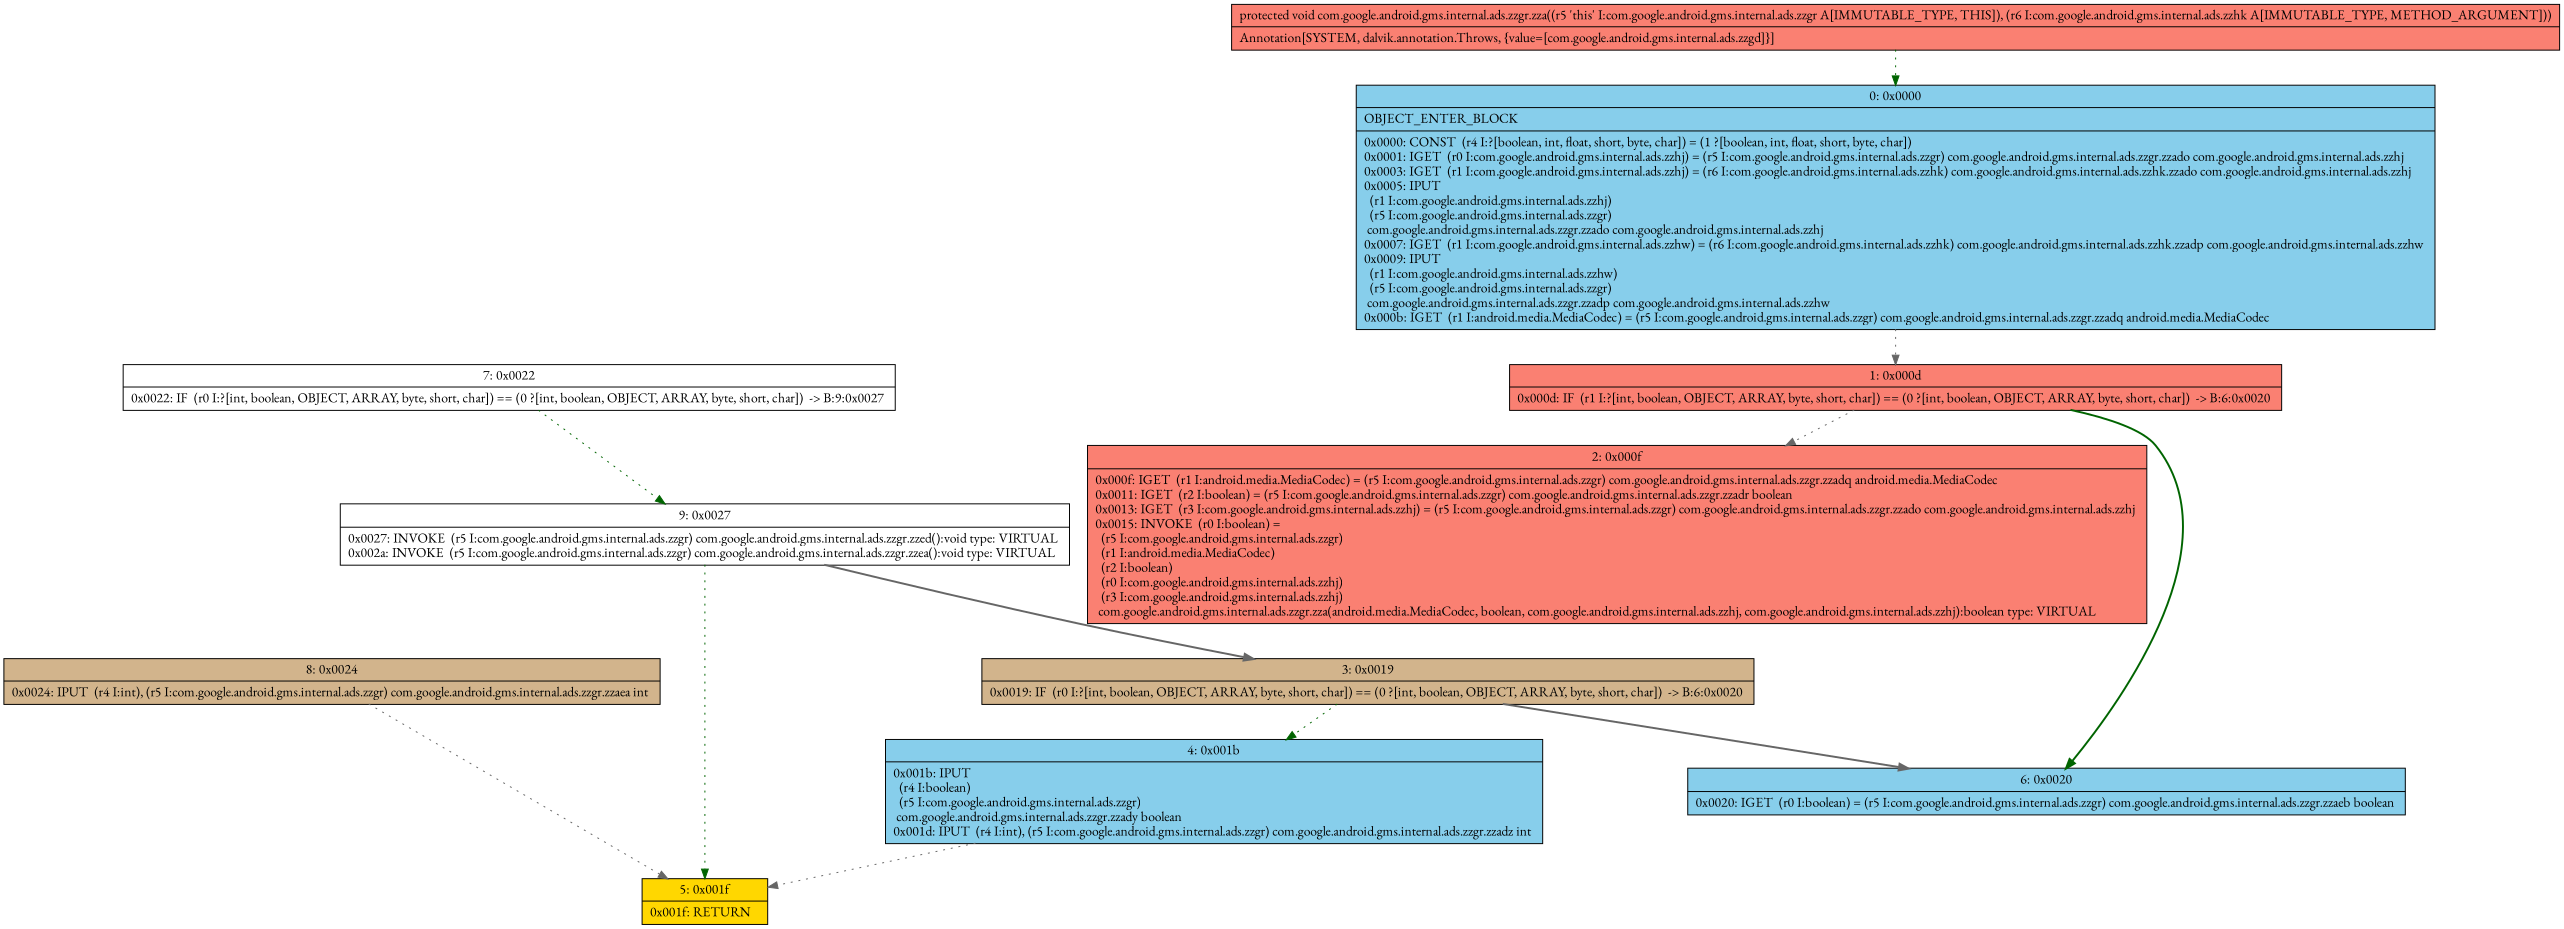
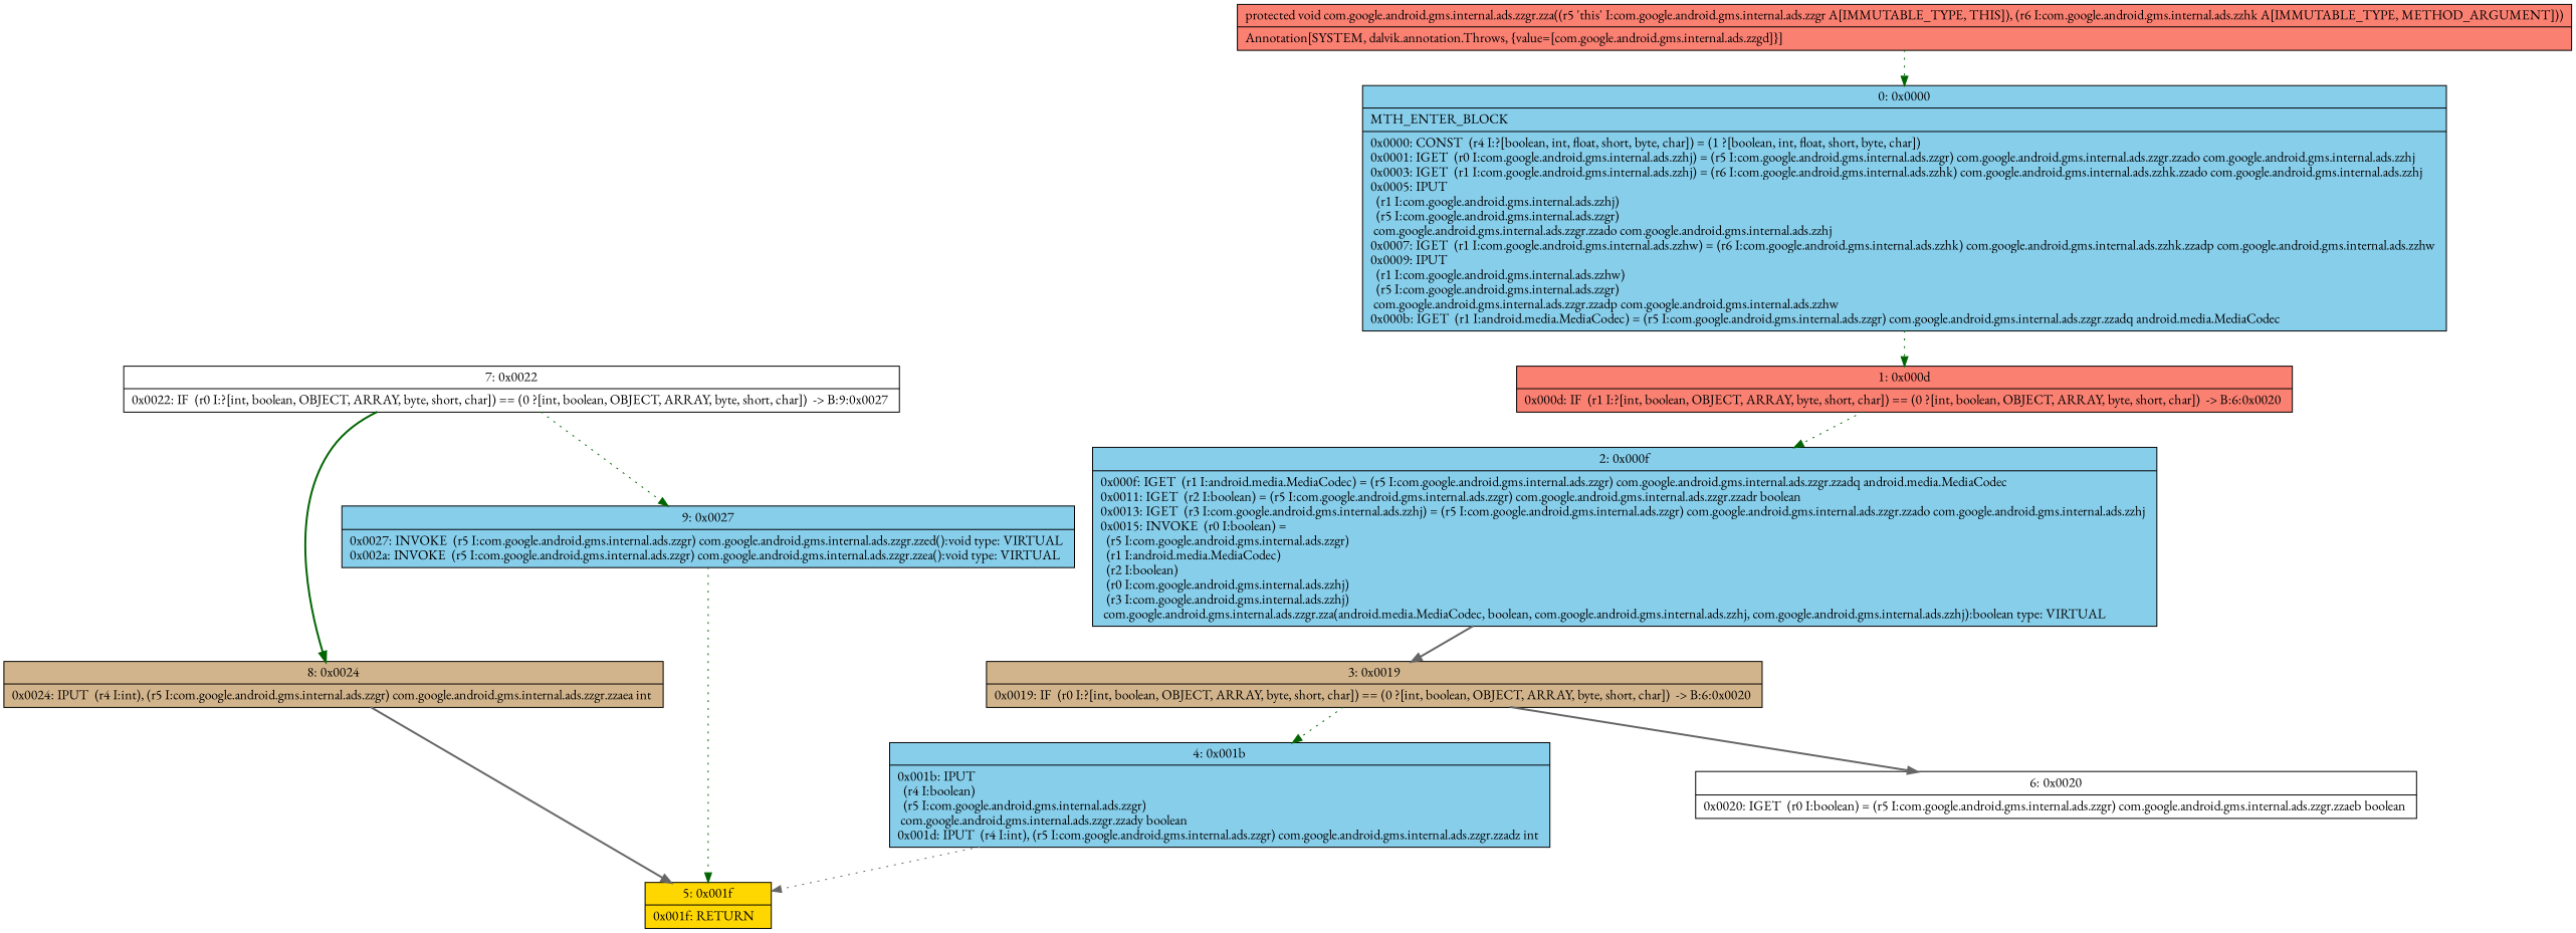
  digraph {
    fontname="EB Garamond"
    node [fillcolor=skyblue fontname="EB Garamond" shape=record style=filled]
    edge [color=darkgreen fontname="EB Garamond" style=dotted]
-   n1 [label="{0\:\ 0x0000|OBJECT_ENTER_BLOCK\l|0x0000: CONST  (r4 I:?[boolean, int, float, short, byte, char]) = (1 ?[boolean, int, float, short, byte, char]) \l0x0001: IGET  (r0 I:com.google.android.gms.internal.ads.zzhj) = (r5 I:com.google.android.gms.internal.ads.zzgr) com.google.android.gms.internal.ads.zzgr.zzado com.google.android.gms.internal.ads.zzhj \l0x0003: IGET  (r1 I:com.google.android.gms.internal.ads.zzhj) = (r6 I:com.google.android.gms.internal.ads.zzhk) com.google.android.gms.internal.ads.zzhk.zzado com.google.android.gms.internal.ads.zzhj \l0x0005: IPUT  \l  (r1 I:com.google.android.gms.internal.ads.zzhj)\l  (r5 I:com.google.android.gms.internal.ads.zzgr)\l com.google.android.gms.internal.ads.zzgr.zzado com.google.android.gms.internal.ads.zzhj \l0x0007: IGET  (r1 I:com.google.android.gms.internal.ads.zzhw) = (r6 I:com.google.android.gms.internal.ads.zzhk) com.google.android.gms.internal.ads.zzhk.zzadp com.google.android.gms.internal.ads.zzhw \l0x0009: IPUT  \l  (r1 I:com.google.android.gms.internal.ads.zzhw)\l  (r5 I:com.google.android.gms.internal.ads.zzgr)\l com.google.android.gms.internal.ads.zzgr.zzadp com.google.android.gms.internal.ads.zzhw \l0x000b: IGET  (r1 I:android.media.MediaCodec) = (r5 I:com.google.android.gms.internal.ads.zzgr) com.google.android.gms.internal.ads.zzgr.zzadq android.media.MediaCodec \l}"]
+   n1 [label="{0\:\ 0x0000|MTH_ENTER_BLOCK\l|0x0000: CONST  (r4 I:?[boolean, int, float, short, byte, char]) = (1 ?[boolean, int, float, short, byte, char]) \l0x0001: IGET  (r0 I:com.google.android.gms.internal.ads.zzhj) = (r5 I:com.google.android.gms.internal.ads.zzgr) com.google.android.gms.internal.ads.zzgr.zzado com.google.android.gms.internal.ads.zzhj \l0x0003: IGET  (r1 I:com.google.android.gms.internal.ads.zzhj) = (r6 I:com.google.android.gms.internal.ads.zzhk) com.google.android.gms.internal.ads.zzhk.zzado com.google.android.gms.internal.ads.zzhj \l0x0005: IPUT  \l  (r1 I:com.google.android.gms.internal.ads.zzhj)\l  (r5 I:com.google.android.gms.internal.ads.zzgr)\l com.google.android.gms.internal.ads.zzgr.zzado com.google.android.gms.internal.ads.zzhj \l0x0007: IGET  (r1 I:com.google.android.gms.internal.ads.zzhw) = (r6 I:com.google.android.gms.internal.ads.zzhk) com.google.android.gms.internal.ads.zzhk.zzadp com.google.android.gms.internal.ads.zzhw \l0x0009: IPUT  \l  (r1 I:com.google.android.gms.internal.ads.zzhw)\l  (r5 I:com.google.android.gms.internal.ads.zzgr)\l com.google.android.gms.internal.ads.zzgr.zzadp com.google.android.gms.internal.ads.zzhw \l0x000b: IGET  (r1 I:android.media.MediaCodec) = (r5 I:com.google.android.gms.internal.ads.zzgr) com.google.android.gms.internal.ads.zzgr.zzadq android.media.MediaCodec \l}"]
    n2 [fillcolor=salmon label="{1\:\ 0x000d|0x000d: IF  (r1 I:?[int, boolean, OBJECT, ARRAY, byte, short, char]) == (0 ?[int, boolean, OBJECT, ARRAY, byte, short, char])  \-\> B:6:0x0020 \l}"]
-   n3 [fillcolor=salmon label="{2\:\ 0x000f|0x000f: IGET  (r1 I:android.media.MediaCodec) = (r5 I:com.google.android.gms.internal.ads.zzgr) com.google.android.gms.internal.ads.zzgr.zzadq android.media.MediaCodec \l0x0011: IGET  (r2 I:boolean) = (r5 I:com.google.android.gms.internal.ads.zzgr) com.google.android.gms.internal.ads.zzgr.zzadr boolean \l0x0013: IGET  (r3 I:com.google.android.gms.internal.ads.zzhj) = (r5 I:com.google.android.gms.internal.ads.zzgr) com.google.android.gms.internal.ads.zzgr.zzado com.google.android.gms.internal.ads.zzhj \l0x0015: INVOKE  (r0 I:boolean) = \l  (r5 I:com.google.android.gms.internal.ads.zzgr)\l  (r1 I:android.media.MediaCodec)\l  (r2 I:boolean)\l  (r0 I:com.google.android.gms.internal.ads.zzhj)\l  (r3 I:com.google.android.gms.internal.ads.zzhj)\l com.google.android.gms.internal.ads.zzgr.zza(android.media.MediaCodec, boolean, com.google.android.gms.internal.ads.zzhj, com.google.android.gms.internal.ads.zzhj):boolean type: VIRTUAL \l}"]
-   n4 [label="{6\:\ 0x0020|0x0020: IGET  (r0 I:boolean) = (r5 I:com.google.android.gms.internal.ads.zzgr) com.google.android.gms.internal.ads.zzgr.zzaeb boolean \l}"]
+   n3 [label="{2\:\ 0x000f|0x000f: IGET  (r1 I:android.media.MediaCodec) = (r5 I:com.google.android.gms.internal.ads.zzgr) com.google.android.gms.internal.ads.zzgr.zzadq android.media.MediaCodec \l0x0011: IGET  (r2 I:boolean) = (r5 I:com.google.android.gms.internal.ads.zzgr) com.google.android.gms.internal.ads.zzgr.zzadr boolean \l0x0013: IGET  (r3 I:com.google.android.gms.internal.ads.zzhj) = (r5 I:com.google.android.gms.internal.ads.zzgr) com.google.android.gms.internal.ads.zzgr.zzado com.google.android.gms.internal.ads.zzhj \l0x0015: INVOKE  (r0 I:boolean) = \l  (r5 I:com.google.android.gms.internal.ads.zzgr)\l  (r1 I:android.media.MediaCodec)\l  (r2 I:boolean)\l  (r0 I:com.google.android.gms.internal.ads.zzhj)\l  (r3 I:com.google.android.gms.internal.ads.zzhj)\l com.google.android.gms.internal.ads.zzgr.zza(android.media.MediaCodec, boolean, com.google.android.gms.internal.ads.zzhj, com.google.android.gms.internal.ads.zzhj):boolean type: VIRTUAL \l}"]
+   n4 [fillcolor=white label="{6\:\ 0x0020|0x0020: IGET  (r0 I:boolean) = (r5 I:com.google.android.gms.internal.ads.zzgr) com.google.android.gms.internal.ads.zzgr.zzaeb boolean \l}"]
    n5 [fillcolor=tan label="{3\:\ 0x0019|0x0019: IF  (r0 I:?[int, boolean, OBJECT, ARRAY, byte, short, char]) == (0 ?[int, boolean, OBJECT, ARRAY, byte, short, char])  \-\> B:6:0x0020 \l}"]
    n6 [label="{4\:\ 0x001b|0x001b: IPUT  \l  (r4 I:boolean)\l  (r5 I:com.google.android.gms.internal.ads.zzgr)\l com.google.android.gms.internal.ads.zzgr.zzady boolean \l0x001d: IPUT  (r4 I:int), (r5 I:com.google.android.gms.internal.ads.zzgr) com.google.android.gms.internal.ads.zzgr.zzadz int \l}"]
    n7 [fillcolor=gold label="{5\:\ 0x001f|0x001f: RETURN   \l}"]
    n8 [fillcolor=white label="{7\:\ 0x0022|0x0022: IF  (r0 I:?[int, boolean, OBJECT, ARRAY, byte, short, char]) == (0 ?[int, boolean, OBJECT, ARRAY, byte, short, char])  \-\> B:9:0x0027 \l}"]
    n9 [fillcolor=tan label="{8\:\ 0x0024|0x0024: IPUT  (r4 I:int), (r5 I:com.google.android.gms.internal.ads.zzgr) com.google.android.gms.internal.ads.zzgr.zzaea int \l}"]
-   n10 [fillcolor=white label="{9\:\ 0x0027|0x0027: INVOKE  (r5 I:com.google.android.gms.internal.ads.zzgr) com.google.android.gms.internal.ads.zzgr.zzed():void type: VIRTUAL \l0x002a: INVOKE  (r5 I:com.google.android.gms.internal.ads.zzgr) com.google.android.gms.internal.ads.zzgr.zzea():void type: VIRTUAL \l}"]
+   n10 [label="{9\:\ 0x0027|0x0027: INVOKE  (r5 I:com.google.android.gms.internal.ads.zzgr) com.google.android.gms.internal.ads.zzgr.zzed():void type: VIRTUAL \l0x002a: INVOKE  (r5 I:com.google.android.gms.internal.ads.zzgr) com.google.android.gms.internal.ads.zzgr.zzea():void type: VIRTUAL \l}"]
    n11 [fillcolor=salmon label="{protected void com.google.android.gms.internal.ads.zzgr.zza((r5 'this' I:com.google.android.gms.internal.ads.zzgr A[IMMUTABLE_TYPE, THIS]), (r6 I:com.google.android.gms.internal.ads.zzhk A[IMMUTABLE_TYPE, METHOD_ARGUMENT]))  | Annotation[SYSTEM, dalvik.annotation.Throws, \{value=[com.google.android.gms.internal.ads.zzgd]\}]\l}"]
-   n1 -> n2 [color=gray40]
-   n2 -> n3 [color=gray40]
-   n2 -> n4 [style=bold]
-   n10 -> n5 [color=gray40 style=bold]
+   n1 -> n2
+   n2 -> n3
+   n3 -> n5 [color=gray40 style=bold]
    n5 -> n4 [color=gray40 style=bold]
    n5 -> n6
    n6 -> n7 [color=gray40]
+   n8 -> n9 [style=bold]
    n8 -> n10
-   n9 -> n7 [color=gray40]
+   n9 -> n7 [color=gray40 style=bold]
    n10 -> n7
    n11 -> n1
  }
